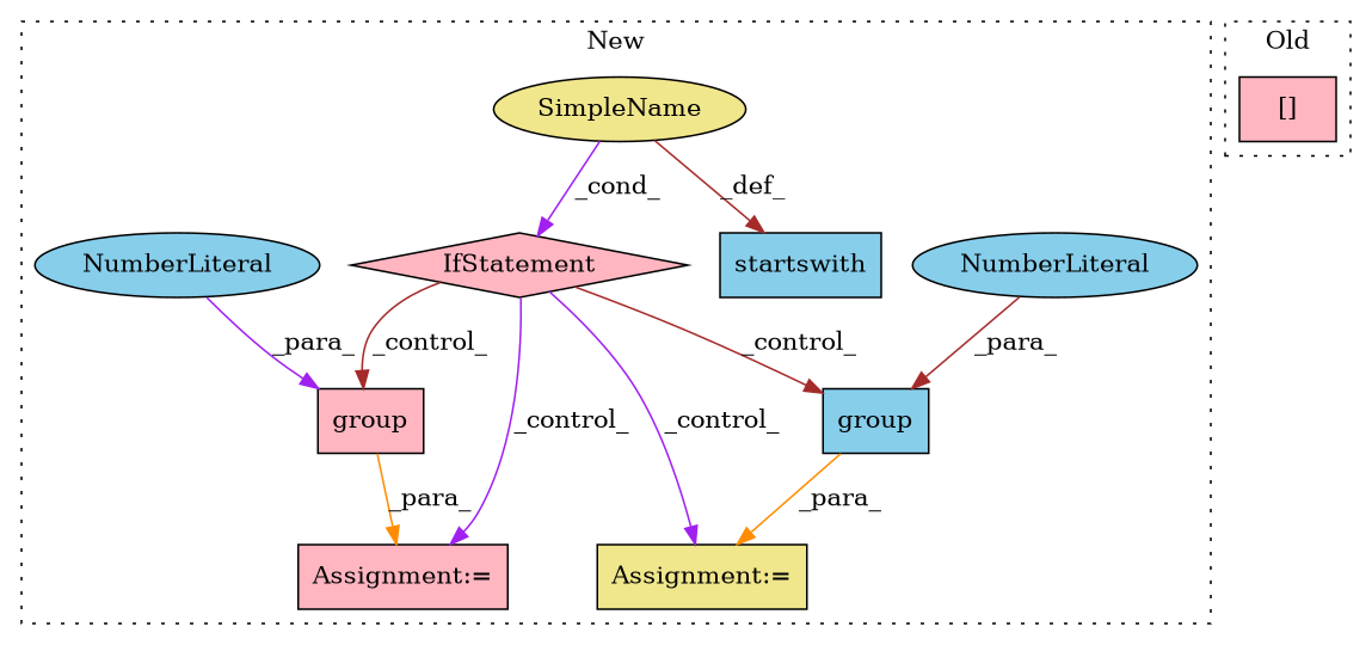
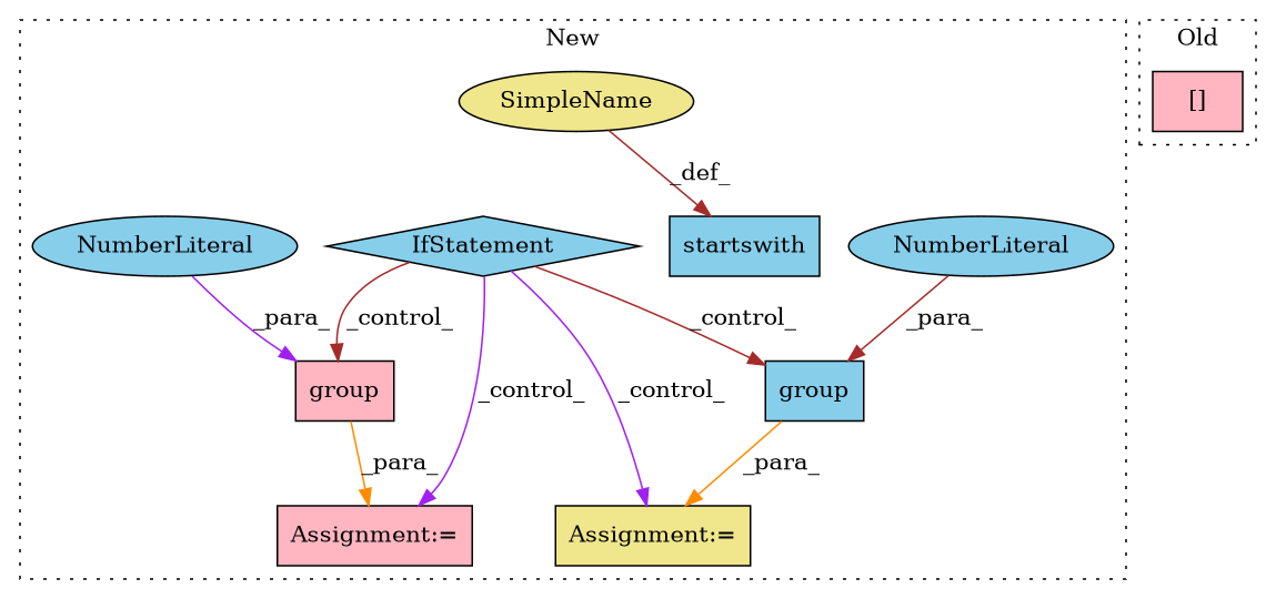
  digraph {
    node [a=32 fillcolor=skyblue l=1 shape=box style=filled]
    edge [color=brown]
    n1 [l="6,1" label=group s="6172,6179"]
    n2 [a=34 label=NumberLiteral s=6178 shape=ellipse]
-   n3 [a=25 fillcolor=lightpink l="4,2" label=IfStatement s="5874,5905" shape=diamond]
+   n3 [a=25 l="4,2" label=IfStatement s="5874,5905" shape=diamond]
    n4 [a=42 fillcolor=khaki label=SimpleName shape=ellipse l=""]
    n5 [fillcolor=lightpink l="6,1" label=group s="6126,6133"]
    n6 [a=34 label=NumberLiteral s=6132 shape=ellipse]
    n7 [a=7 fillcolor=khaki label="Assignment:=" s=6161]
    n8 [a=7 fillcolor=lightpink label="Assignment:=" s=6119]
    n9 [l="11,1" label=startswith s="5888,5904"]
    n10 [a=2 fillcolor=lightpink l="8,1" label="[]" s="5555,5608"]
    subgraph cluster_1 {
      label=New
      style=dotted
      n1
      n2
      n3
      n4
      n5
      n6
      n7
      n8
      n9
    }
    subgraph cluster_2 {
      label=Old
      style=dotted
      n10
    }
    n1 -> n7 [color=darkorange label=_para_]
    n2 -> n1 [label=_para_]
    n3 -> n1 [label=_control_]
    n3 -> n5 [label=_control_]
    n3 -> n7 [color=purple label=_control_]
    n3 -> n8 [color=purple label=_control_]
-   n4 -> n3 [color=purple label=_cond_]
    n4 -> n9 [label=_def_]
    n5 -> n8 [color=darkorange label=_para_]
    n6 -> n5 [color=purple label=_para_]
  }
